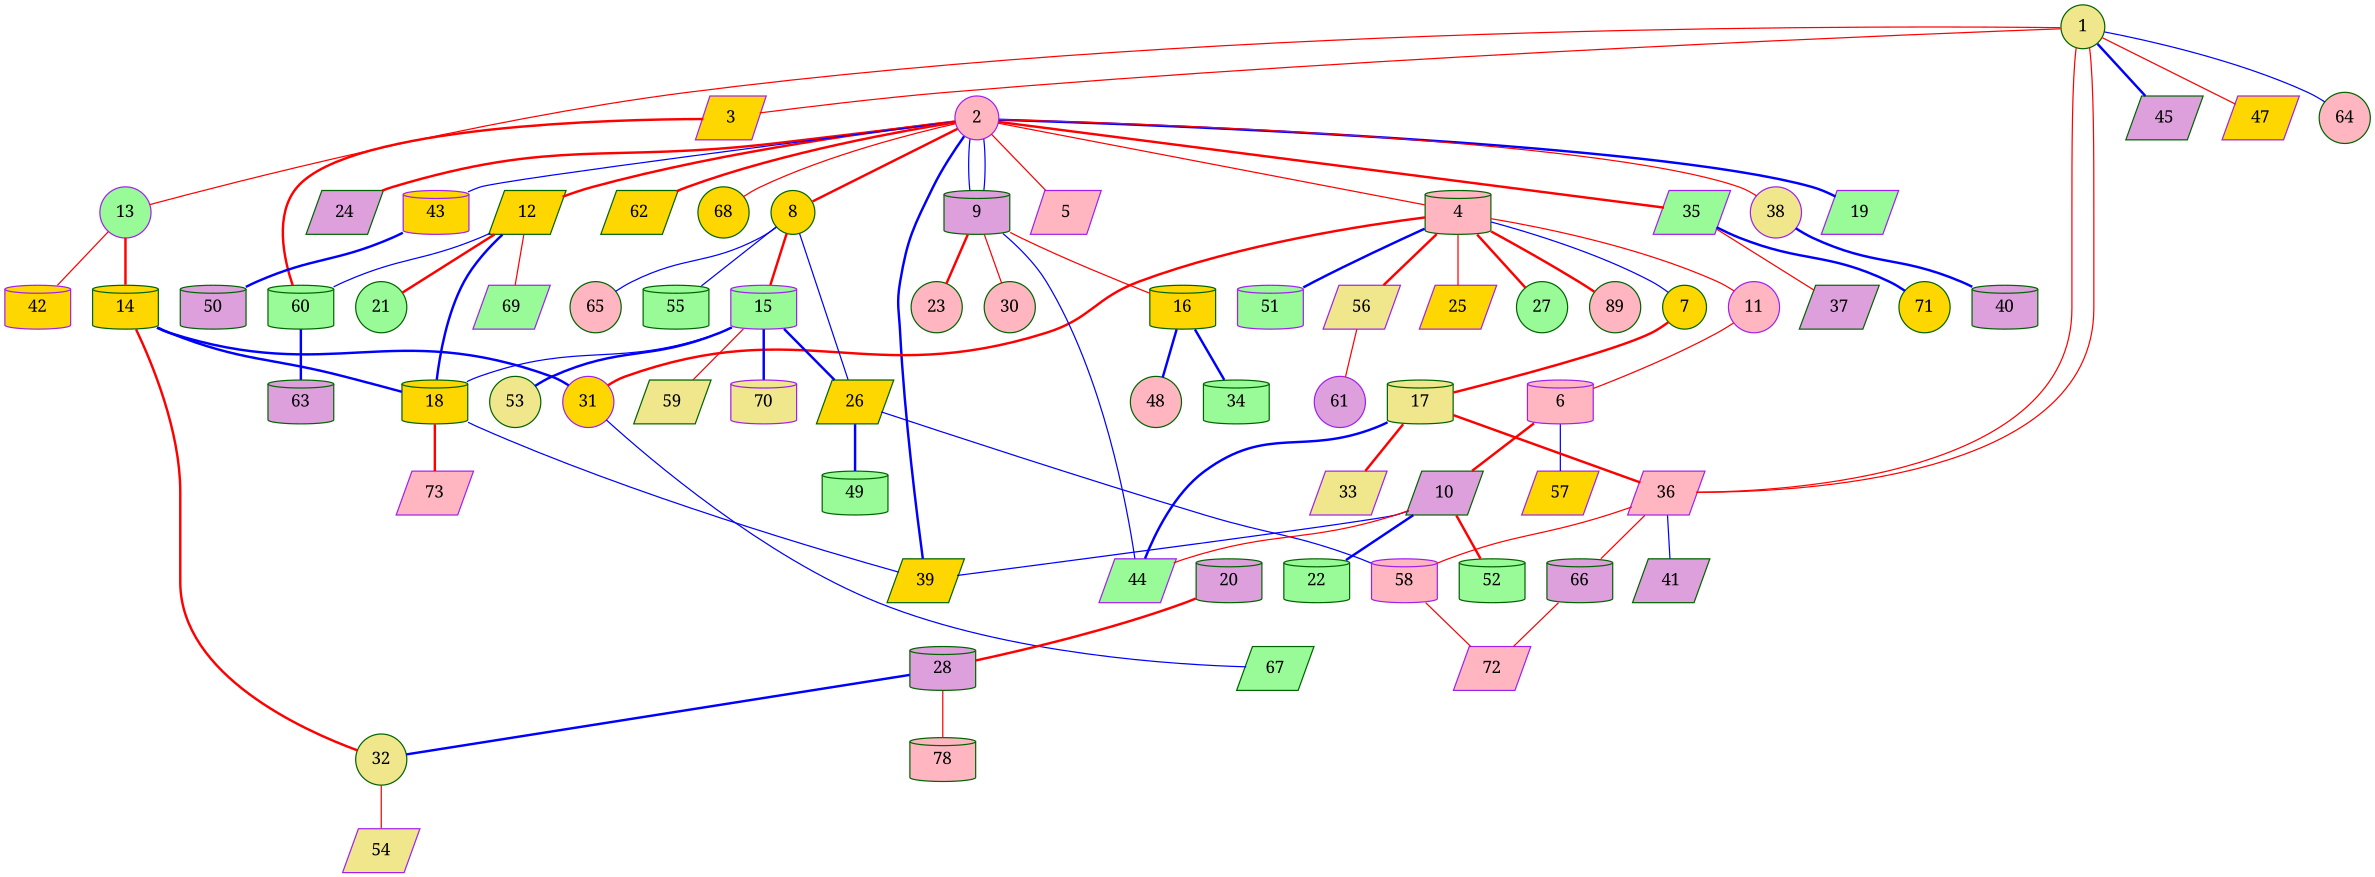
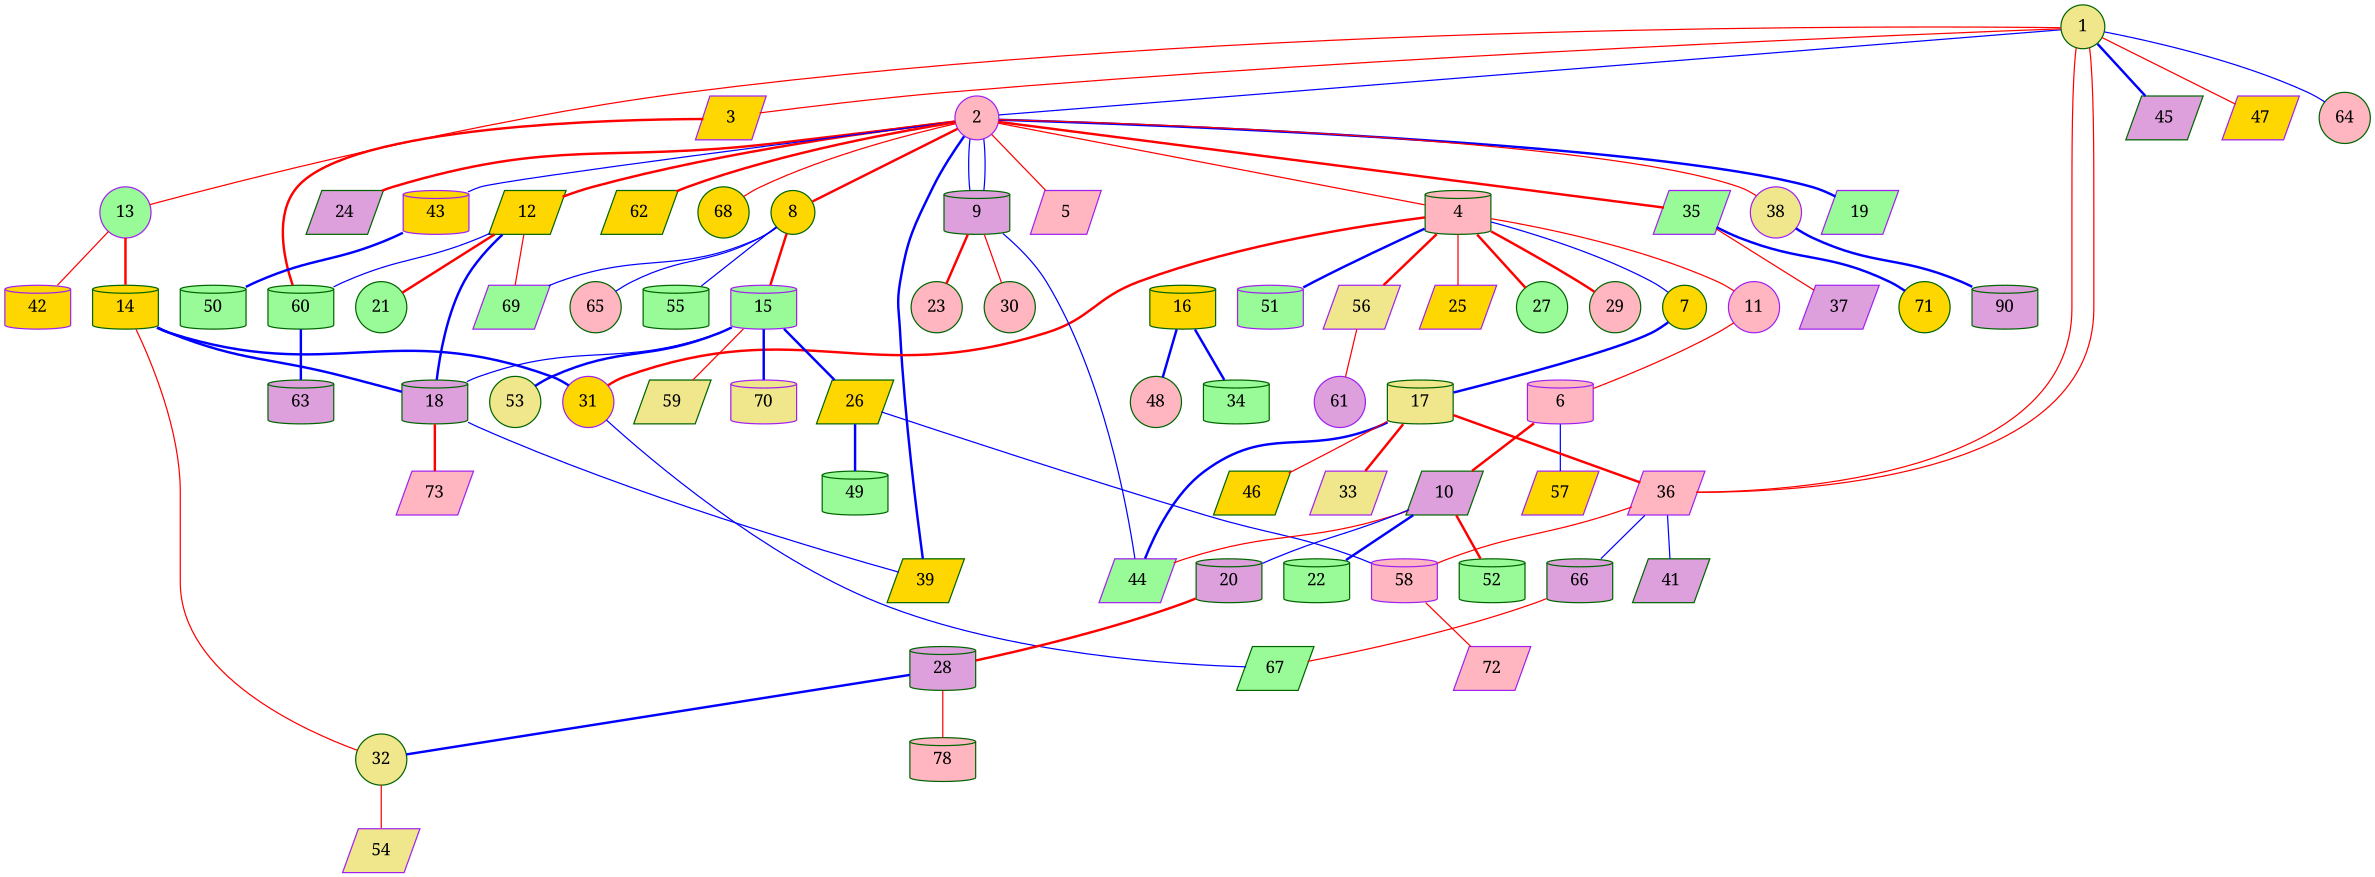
  graph {
    fontname="Noto Serif"
    node [color=darkgreen fillcolor=gold fontname="Noto Serif" shape=parallelogram style=filled]
    edge [color=red fontname="Noto Serif" style=solid]
    1 [fillcolor=khaki shape=circle]
    2 [color=purple fillcolor=lightpink shape=circle]
    3 [color=purple]
    13 [color=purple fillcolor=palegreen shape=circle]
    36 [color=purple fillcolor=lightpink]
    45 [fillcolor=plum]
    47 [color=purple]
    64 [fillcolor=lightpink shape=circle]
    4 [fillcolor=lightpink shape=cylinder]
    5 [color=purple fillcolor=lightpink]
    8 [shape=circle]
    9 [fillcolor=plum shape=cylinder]
    12
    19 [color=purple fillcolor=palegreen]
    24 [fillcolor=plum]
    35 [color=purple fillcolor=palegreen]
    38 [color=purple fillcolor=khaki shape=circle]
    39
    43 [color=purple shape=cylinder]
    62
    68 [shape=circle]
    60 [fillcolor=palegreen shape=cylinder]
    14 [shape=cylinder]
    42 [color=purple shape=cylinder]
    58 [color=purple fillcolor=lightpink shape=cylinder]
    41 [fillcolor=plum]
    66 [fillcolor=plum shape=cylinder]
    7 [shape=circle]
    11 [color=purple fillcolor=lightpink shape=circle]
    25 [color=purple]
    27 [fillcolor=palegreen shape=circle]
-   29 [fillcolor=lightpink shape=circle label=89]
+   29 [fillcolor=lightpink shape=circle]
    31 [color=purple shape=circle]
    51 [color=purple fillcolor=palegreen shape=cylinder]
    56 [color=purple fillcolor=khaki]
    15 [color=purple fillcolor=palegreen shape=cylinder]
    26
    55 [fillcolor=palegreen shape=cylinder]
    65 [fillcolor=lightpink shape=circle]
    16 [shape=cylinder]
    23 [fillcolor=lightpink shape=circle]
    30 [fillcolor=lightpink shape=circle]
    44 [color=purple fillcolor=palegreen]
-   18 [shape=cylinder]
+   18 [fillcolor=plum shape=cylinder]
    21 [fillcolor=palegreen shape=circle]
    69 [color=purple fillcolor=palegreen]
-   37 [fillcolor=plum]
+   37 [color=purple fillcolor=plum]
    71 [shape=circle]
-   40 [fillcolor=plum shape=cylinder]
-   50 [fillcolor=plum shape=cylinder]
+   40 [fillcolor=plum shape=cylinder label=90]
+   50 [fillcolor=palegreen shape=cylinder]
    63 [fillcolor=plum shape=cylinder]
    6 [color=purple fillcolor=lightpink shape=cylinder]
    10 [fillcolor=plum]
    57 [color=purple]
    17 [fillcolor=khaki shape=cylinder]
    67 [fillcolor=palegreen]
    61 [color=purple fillcolor=plum shape=circle]
    20 [fillcolor=plum shape=cylinder]
    22 [fillcolor=palegreen shape=cylinder]
    52 [fillcolor=palegreen shape=cylinder]
    33 [color=purple fillcolor=khaki]
+   46
    53 [fillcolor=khaki shape=circle]
    59 [fillcolor=khaki]
    70 [color=purple fillcolor=khaki shape=cylinder]
    49 [fillcolor=palegreen shape=cylinder]
    34 [fillcolor=palegreen shape=cylinder]
    48 [fillcolor=lightpink shape=circle]
    28 [fillcolor=plum shape=cylinder]
    73 [color=purple fillcolor=lightpink]
    32 [fillcolor=khaki shape=circle]
    54 [color=purple fillcolor=khaki]
    n73 [fillcolor=lightpink label=78 shape=cylinder]
    72 [color=purple fillcolor=lightpink]
+   1 -- 2 [color=blue]
    1 -- 3
    1 -- 13
    1 -- 36
    1 -- 36
    1 -- 45 [color=blue style=bold]
    1 -- 47
    1 -- 64 [color=blue]
    2 -- 4
    2 -- 5
    2 -- 8 [style=bold]
    2 -- 9 [color=blue]
    2 -- 9 [color=blue]
    2 -- 12 [style=bold]
    2 -- 19 [color=blue style=bold]
    2 -- 24 [style=bold]
    2 -- 35 [style=bold]
    2 -- 38
    2 -- 39 [color=blue style=bold]
    2 -- 43 [color=blue]
    2 -- 62 [style=bold]
    2 -- 68
    3 -- 60 [style=bold]
    13 -- 14 [style=bold]
    13 -- 42
    36 -- 58
    36 -- 41 [color=blue]
-   36 -- 66
+   36 -- 66 [color=blue]
    4 -- 7 [color=blue]
    4 -- 11
    4 -- 25
    4 -- 27 [style=bold]
    4 -- 29 [style=bold]
    4 -- 31 [style=bold]
    4 -- 51 [color=blue style=bold]
    4 -- 56 [style=bold]
    8 -- 15 [style=bold]
-   8 -- 26 [color=blue]
+   8 -- 69 [color=blue]
    8 -- 55 [color=blue]
    8 -- 65 [color=blue]
-   9 -- 16
    9 -- 23 [style=bold]
    9 -- 30
    9 -- 44 [color=blue]
    12 -- 60 [color=blue]
    12 -- 18 [color=blue style=bold]
    12 -- 21 [style=bold]
    12 -- 69
    35 -- 37
    35 -- 71 [color=blue style=bold]
    38 -- 40 [color=blue style=bold]
    43 -- 50 [color=blue style=bold]
    60 -- 63 [color=blue style=bold]
    14 -- 31 [color=blue style=bold]
    14 -- 18 [color=blue style=bold]
-   14 -- 32 [style=bold]
+   14 -- 32
    58 -- 72
-   66 -- 72
-   7 -- 17 [style=bold]
+   66 -- 67
+   7 -- 17 [color=blue style=bold]
    11 -- 6
    31 -- 67 [color=blue]
    56 -- 61
    15 -- 26 [color=blue style=bold]
    15 -- 18 [color=blue]
    15 -- 53 [color=blue style=bold]
    15 -- 59
    15 -- 70 [color=blue style=bold]
    26 -- 58 [color=blue]
    26 -- 49 [color=blue style=bold]
    16 -- 34 [color=blue style=bold]
    16 -- 48 [color=blue style=bold]
    18 -- 39 [color=blue]
    18 -- 73 [style=bold]
    6 -- 10 [style=bold]
    6 -- 57 [color=blue]
    10 -- 44
-   10 -- 39 [color=blue]
+   10 -- 20 [color=blue]
    10 -- 22 [color=blue style=bold]
    10 -- 52 [style=bold]
    17 -- 36 [style=bold]
    17 -- 44 [color=blue style=bold]
    17 -- 33 [style=bold]
+   17 -- 46
    20 -- 28 [style=bold]
    28 -- 32 [color=blue style=bold]
    28 -- n73
    32 -- 54
  }
